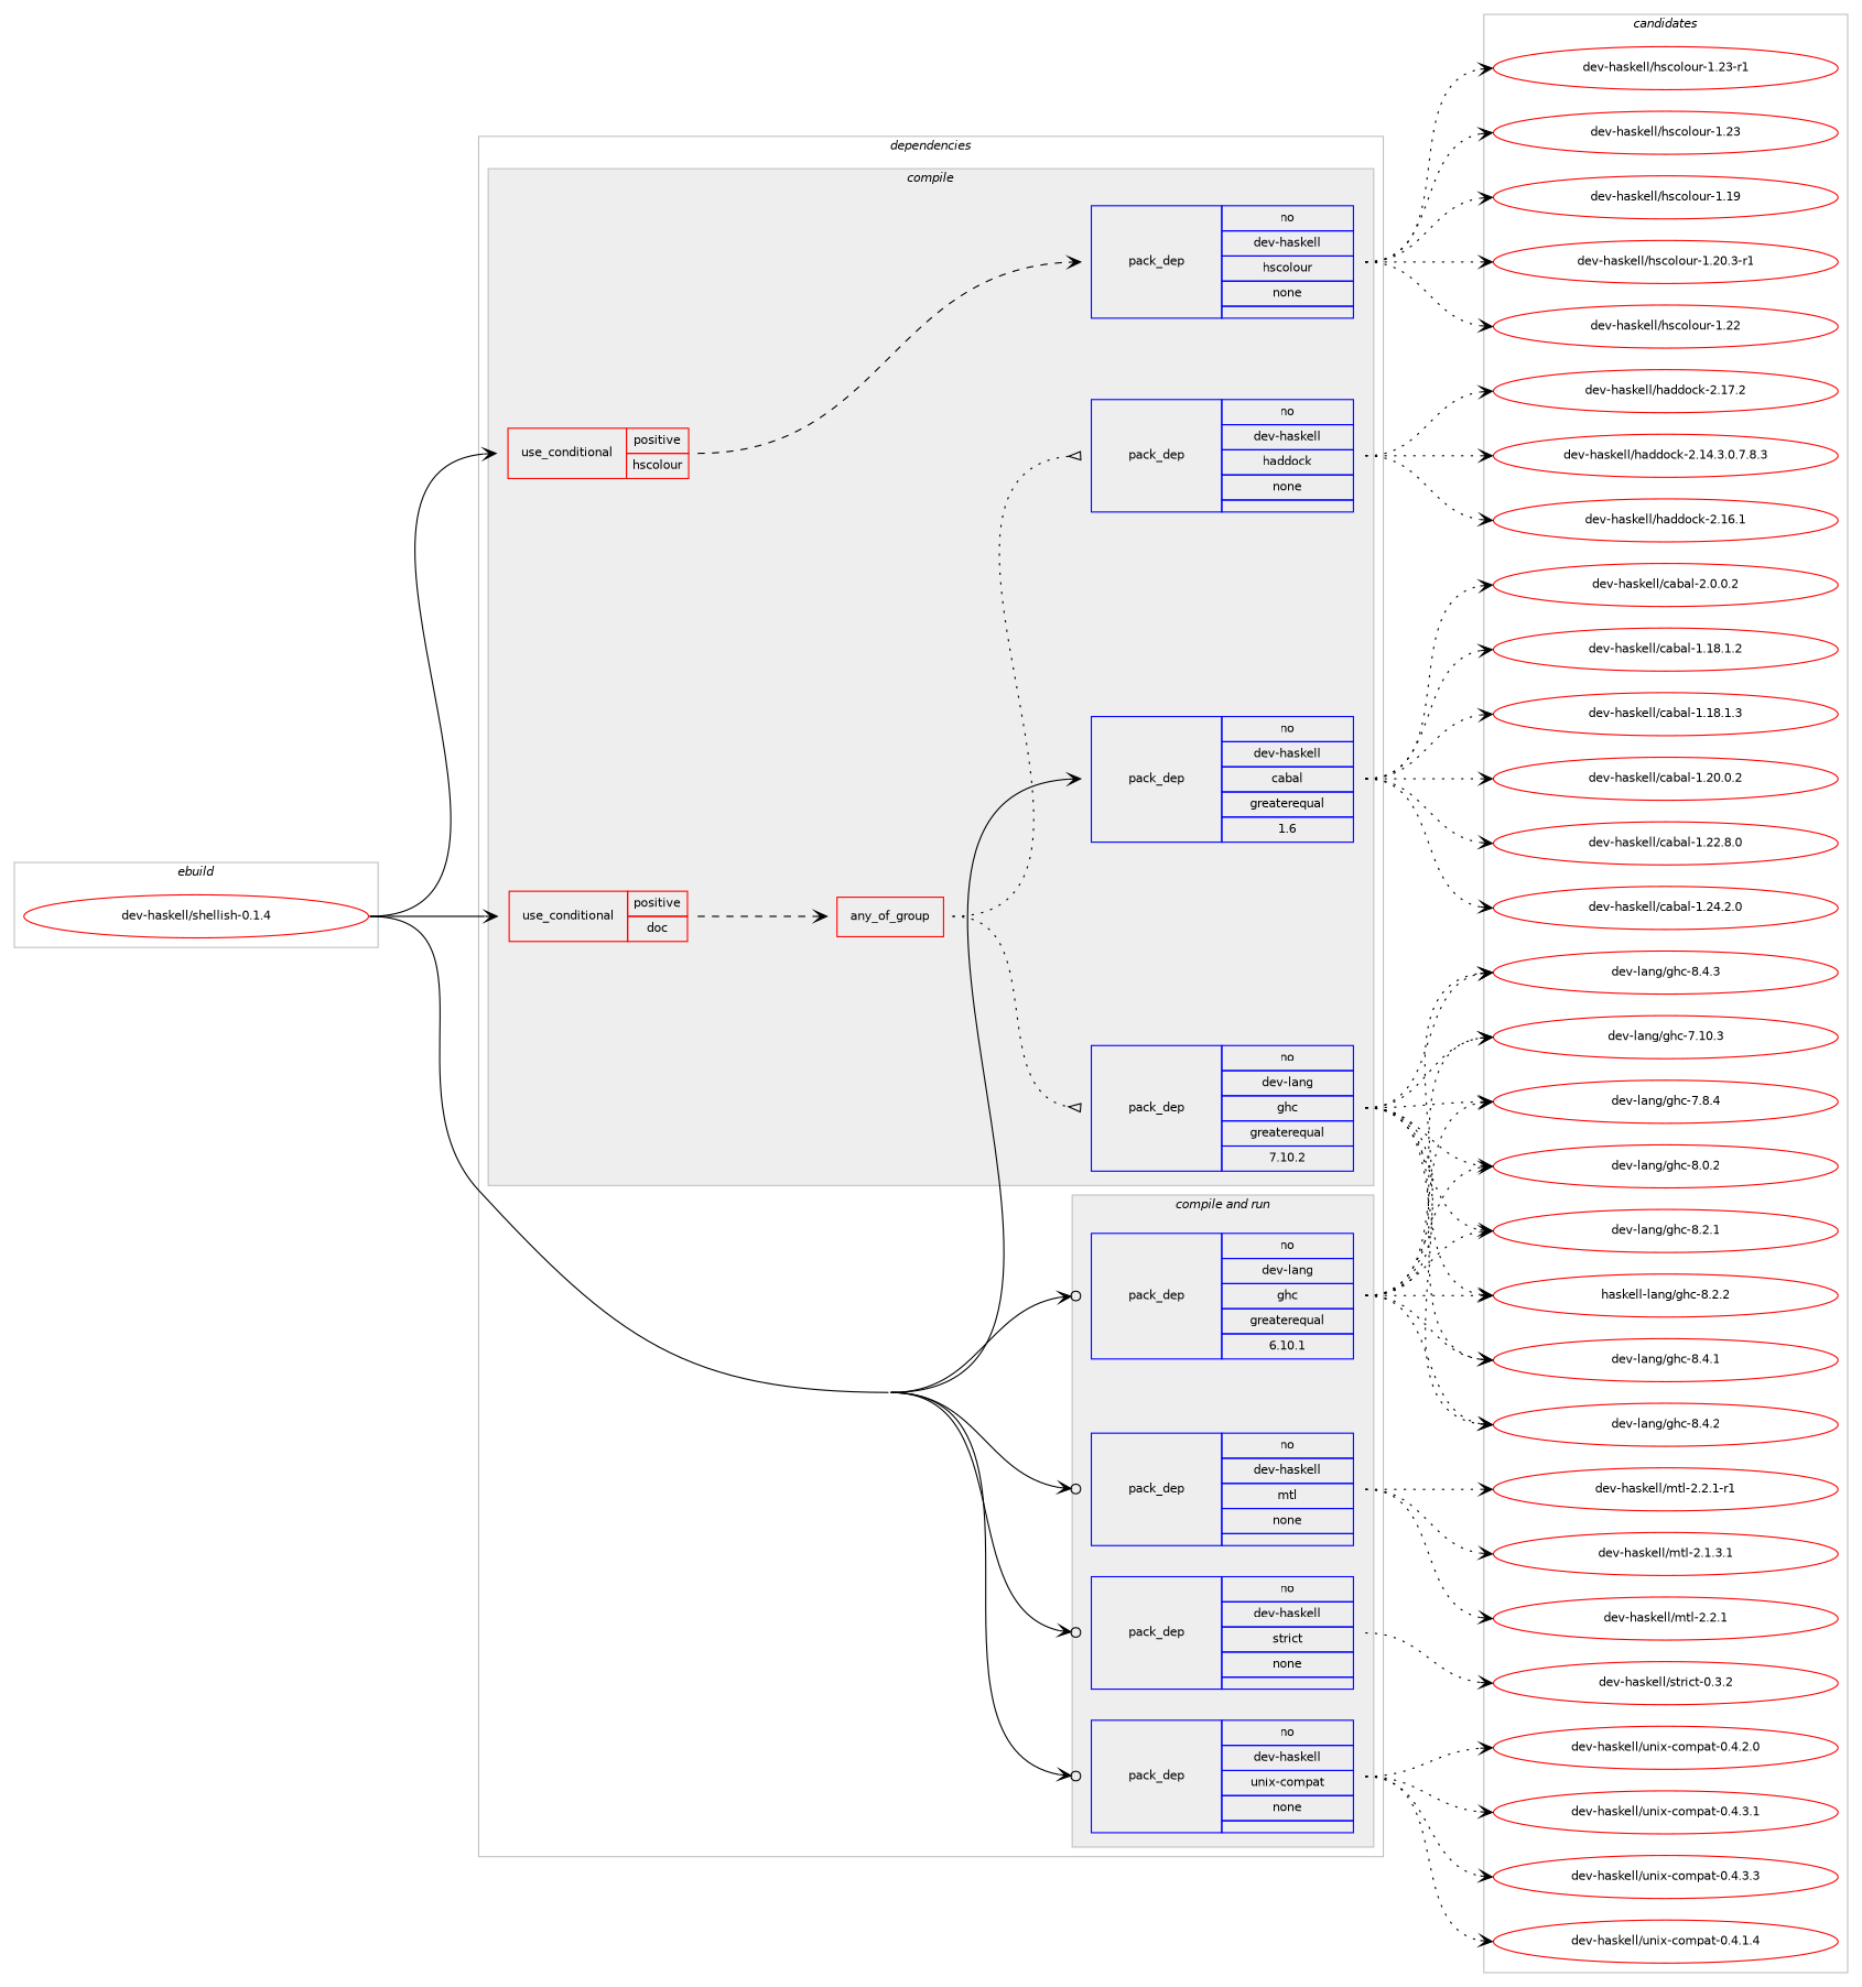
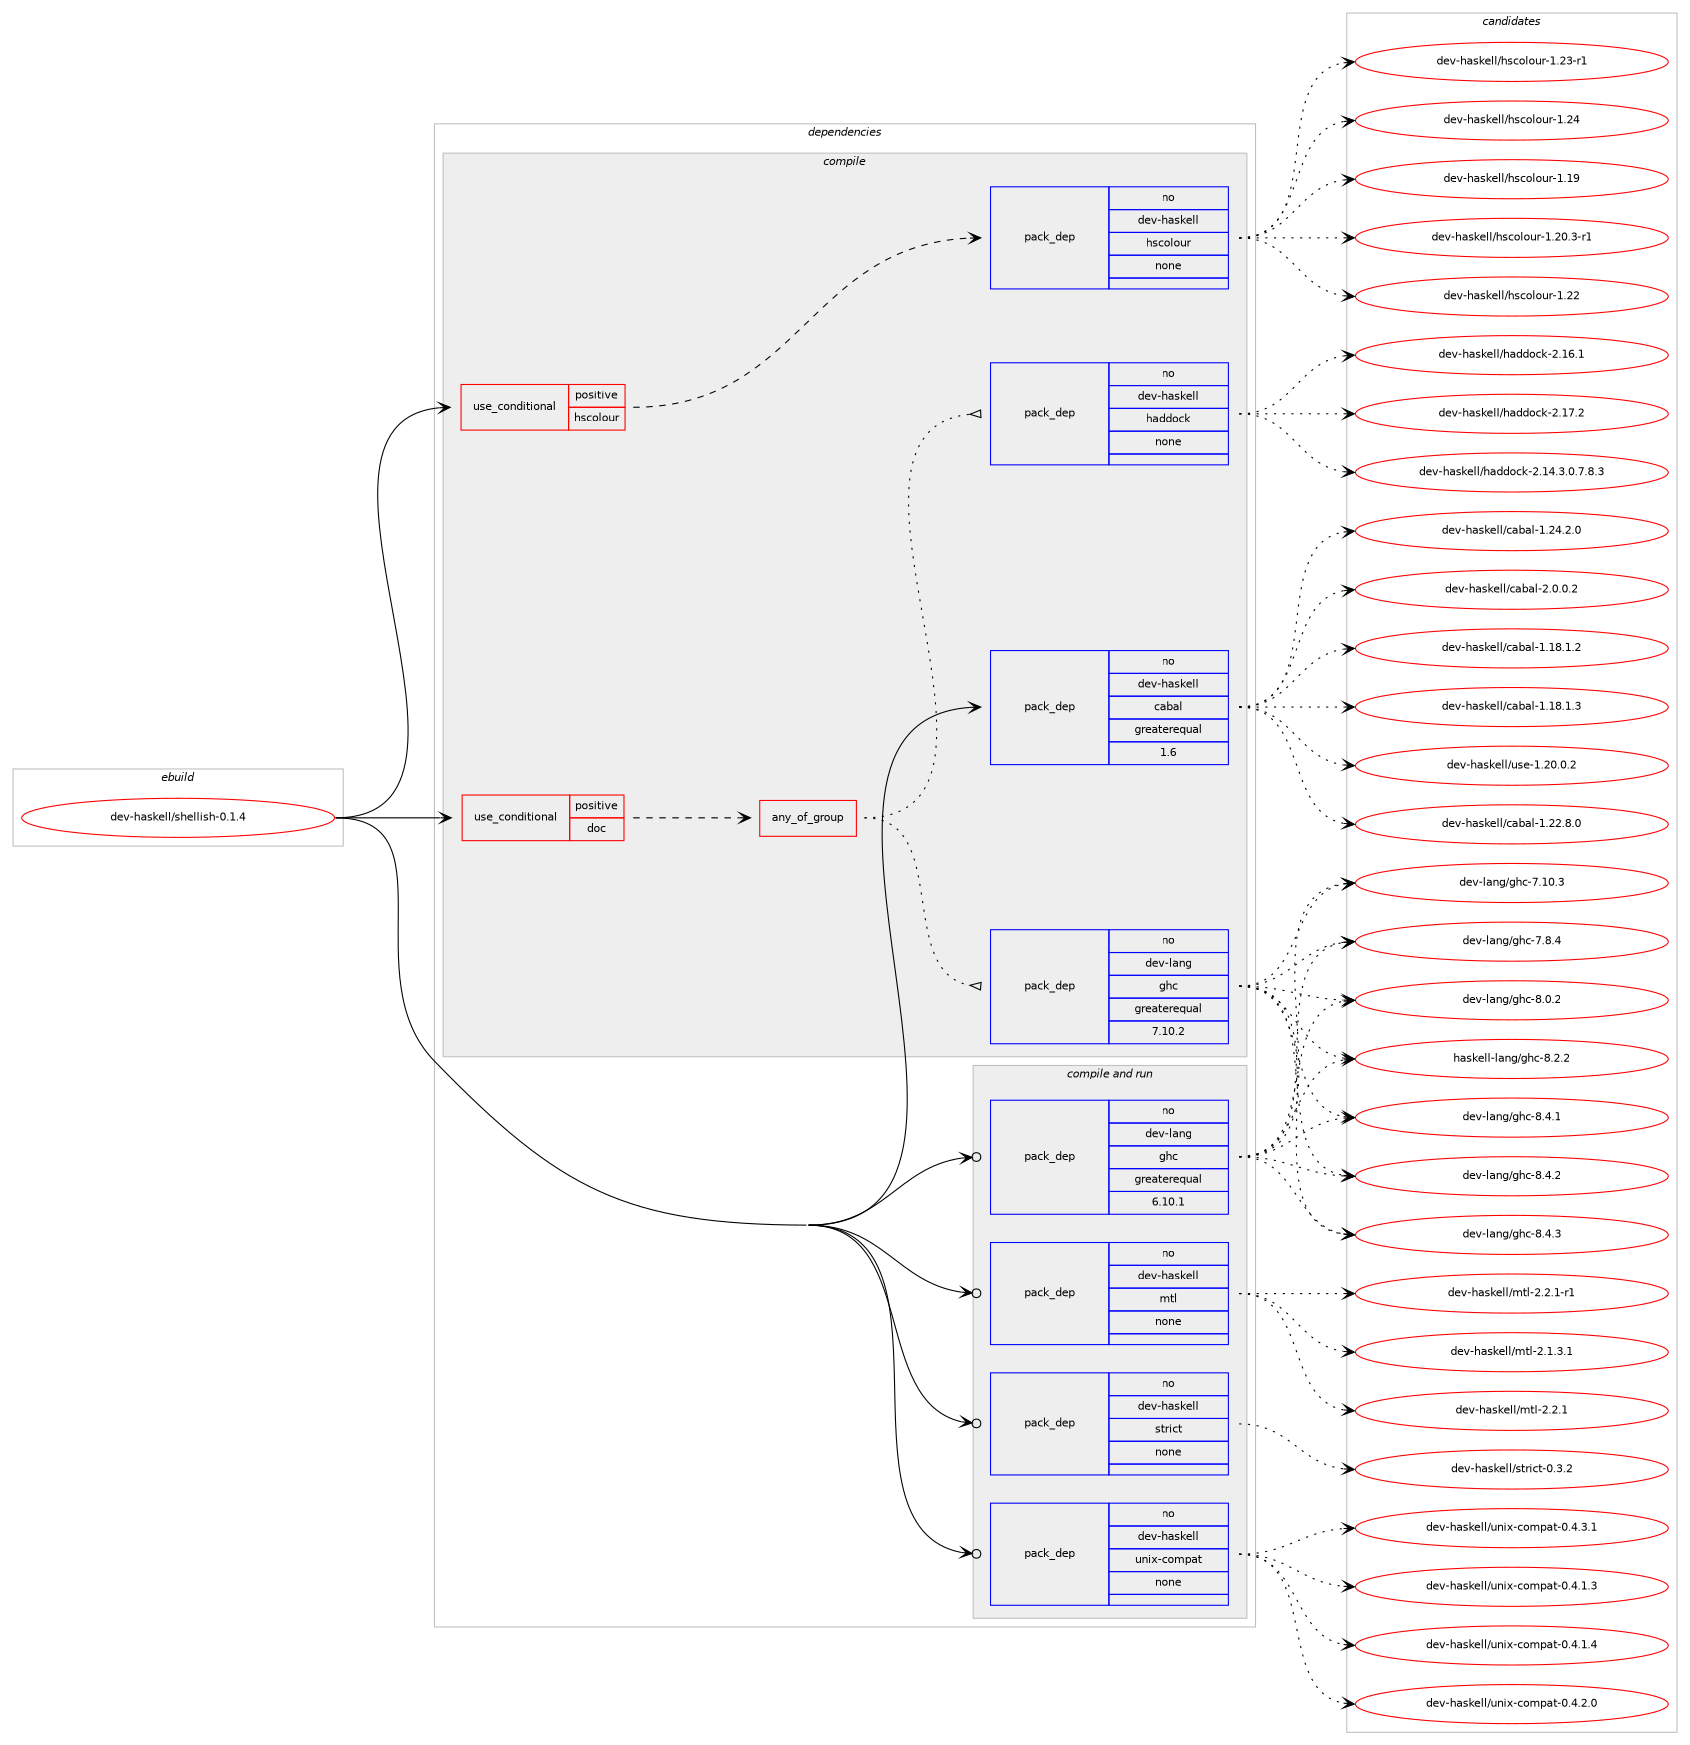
  digraph {
    compound=true
    concentrate=true
    fontname=Helvetica
    fontsize=10
    newrank=true
    rankdir=LR
    ranksep=1.5
    node [color=red fontname=Helvetica fontsize=10]
    edge [arrowhead=vee headport=w style=dotted tailport=e weight=100]
    n1 [label="dev-haskell/shellish-0.1.4" width=4]
    n2 [color=blue label=<<TABLE BORDER="0" CELLBORDER="1" CELLSPACING="0" CELLPADDING="4" WIDTH="220"><TR><TD ROWSPAN="6" CELLPADDING="30">pack_dep</TD></TR><TR><TD WIDTH="110">no</TD></TR><TR><TD>dev-haskell</TD></TR><TR><TD>haddock</TD></TR><TR><TD>none</TD></TR><TR><TD></TD></TR></TABLE>> shape=none]
    n3 [color=blue label=<<TABLE BORDER="0" CELLBORDER="1" CELLSPACING="0" CELLPADDING="4" WIDTH="220"><TR><TD ROWSPAN="6" CELLPADDING="30">pack_dep</TD></TR><TR><TD WIDTH="110">no</TD></TR><TR><TD>dev-lang</TD></TR><TR><TD>ghc</TD></TR><TR><TD>greaterequal</TD></TR><TR><TD>7.10.2</TD></TR></TABLE>> shape=none]
    n4 [label=<<TABLE BORDER="0" CELLBORDER="1" CELLSPACING="0" CELLPADDING="4"><TR><TD CELLPADDING="10">any_of_group</TD></TR></TABLE>> shape=none]
    n5 [label=<<TABLE BORDER="0" CELLBORDER="1" CELLSPACING="0" CELLPADDING="4"><TR><TD ROWSPAN="3" CELLPADDING="10">use_conditional</TD></TR><TR><TD>positive</TD></TR><TR><TD>doc</TD></TR></TABLE>> shape=none]
    n6 [color=blue label=<<TABLE BORDER="0" CELLBORDER="1" CELLSPACING="0" CELLPADDING="4" WIDTH="220"><TR><TD ROWSPAN="6" CELLPADDING="30">pack_dep</TD></TR><TR><TD WIDTH="110">no</TD></TR><TR><TD>dev-haskell</TD></TR><TR><TD>hscolour</TD></TR><TR><TD>none</TD></TR><TR><TD></TD></TR></TABLE>> shape=none]
    n7 [label=<<TABLE BORDER="0" CELLBORDER="1" CELLSPACING="0" CELLPADDING="4"><TR><TD ROWSPAN="3" CELLPADDING="10">use_conditional</TD></TR><TR><TD>positive</TD></TR><TR><TD>hscolour</TD></TR></TABLE>> shape=none]
    n8 [color=blue label=<<TABLE BORDER="0" CELLBORDER="1" CELLSPACING="0" CELLPADDING="4" WIDTH="220"><TR><TD ROWSPAN="6" CELLPADDING="30">pack_dep</TD></TR><TR><TD WIDTH="110">no</TD></TR><TR><TD>dev-haskell</TD></TR><TR><TD>cabal</TD></TR><TR><TD>greaterequal</TD></TR><TR><TD>1.6</TD></TR></TABLE>> shape=none]
    n9 [color=blue label=<<TABLE BORDER="0" CELLBORDER="1" CELLSPACING="0" CELLPADDING="4" WIDTH="220"><TR><TD ROWSPAN="6" CELLPADDING="30">pack_dep</TD></TR><TR><TD WIDTH="110">no</TD></TR><TR><TD>dev-haskell</TD></TR><TR><TD>mtl</TD></TR><TR><TD>none</TD></TR><TR><TD></TD></TR></TABLE>> shape=none]
    n10 [color=blue label=<<TABLE BORDER="0" CELLBORDER="1" CELLSPACING="0" CELLPADDING="4" WIDTH="220"><TR><TD ROWSPAN="6" CELLPADDING="30">pack_dep</TD></TR><TR><TD WIDTH="110">no</TD></TR><TR><TD>dev-haskell</TD></TR><TR><TD>strict</TD></TR><TR><TD>none</TD></TR><TR><TD></TD></TR></TABLE>> shape=none]
    n11 [color=blue label=<<TABLE BORDER="0" CELLBORDER="1" CELLSPACING="0" CELLPADDING="4" WIDTH="220"><TR><TD ROWSPAN="6" CELLPADDING="30">pack_dep</TD></TR><TR><TD WIDTH="110">no</TD></TR><TR><TD>dev-haskell</TD></TR><TR><TD>unix-compat</TD></TR><TR><TD>none</TD></TR><TR><TD></TD></TR></TABLE>> shape=none]
    n12 [color=blue label=<<TABLE BORDER="0" CELLBORDER="1" CELLSPACING="0" CELLPADDING="4" WIDTH="220"><TR><TD ROWSPAN="6" CELLPADDING="30">pack_dep</TD></TR><TR><TD WIDTH="110">no</TD></TR><TR><TD>dev-lang</TD></TR><TR><TD>ghc</TD></TR><TR><TD>greaterequal</TD></TR><TR><TD>6.10.1</TD></TR></TABLE>> shape=none]
    n13 [label="dev-haskell/haddock-2.14.3.0.7.8.3" width=4]
    n14 [label="dev-haskell/haddock-2.16.1" width=4]
    n15 [label="dev-haskell/haddock-2.17.2" width=4]
    n16 [label="dev-lang/ghc-7.10.3" width=4]
    n17 [label="dev-lang/ghc-7.8.4" width=4]
    n18 [label="dev-lang/ghc-8.0.2" width=4]
-   n19 [label="dev-lang/ghc-8.2.1" width=4]
    n20 [label="haskell-lang/ghc-8.2.2" width=4]
    n21 [label="dev-lang/ghc-8.4.1" width=4]
    n22 [label="dev-lang/ghc-8.4.2" width=4]
    n23 [label="dev-lang/ghc-8.4.3" width=4]
    n24 [label="dev-haskell/cabal-1.18.1.2" width=4]
    n25 [label="dev-haskell/cabal-1.18.1.3" width=4]
-   n26 [label="dev-haskell/cabal-1.20.0.2" width=4]
+   n26 [label="dev-haskell/use-1.20.0.2" width=4]
    n27 [label="dev-haskell/cabal-1.22.8.0" width=4]
    n28 [label="dev-haskell/cabal-1.24.2.0" width=4]
    n29 [label="dev-haskell/cabal-2.0.0.2" width=4]
    n30 [label="dev-haskell/hscolour-1.19" width=4]
    n31 [label="dev-haskell/hscolour-1.20.3-r1" width=4]
    n32 [label="dev-haskell/hscolour-1.22" width=4]
    n33 [label="dev-haskell/hscolour-1.23-r1" width=4]
-   n34 [label="dev-haskell/hscolour-1.23" width=4]
+   n34 [label="dev-haskell/hscolour-1.24" width=4]
    n35 [label="dev-haskell/mtl-2.1.3.1" width=4]
    n36 [label="dev-haskell/mtl-2.2.1" width=4]
    n37 [label="dev-haskell/mtl-2.2.1-r1" width=4]
    n38 [label="dev-haskell/strict-0.3.2" width=4]
-   n39 [label="dev-haskell/unix-compat-0.4.3.3" width=4]
+   n39 [label="dev-haskell/unix-compat-0.4.1.3" width=4]
    n40 [label="dev-haskell/unix-compat-0.4.1.4" width=4]
    n41 [label="dev-haskell/unix-compat-0.4.2.0" width=4]
    n42 [label="dev-haskell/unix-compat-0.4.3.1" width=4]
    subgraph cluster_1 {
      color=gray
      label=<<i>ebuild</i>>
      rank=same
      n1
    }
    subgraph cluster_2 {
      color=gray
      label=<<i>dependencies</i>>
      subgraph cluster_3 {
        color=gray
        fillcolor="#eeeeee"
        label=<<i>compile</i>>
        style=filled
        subgraph sub_4 {
          color=gray
          fillcolor="#eeeeee"
          label=<<i>compile</i>>
          style=filled
          n5
          subgraph sub_5 {
            color=gray
            fillcolor="#eeeeee"
            label=<<i>compile</i>>
            style=filled
            n4
            subgraph sub_6 {
              color=gray
              fillcolor="#eeeeee"
              label=<<i>compile</i>>
              style=filled
              n2
            }
            subgraph sub_7 {
              color=gray
              fillcolor="#eeeeee"
              label=<<i>compile</i>>
              style=filled
              n3
            }
          }
        }
        subgraph sub_8 {
          color=gray
          fillcolor="#eeeeee"
          label=<<i>compile</i>>
          style=filled
          n7
          subgraph sub_9 {
            color=gray
            fillcolor="#eeeeee"
            label=<<i>compile</i>>
            style=filled
            n6
          }
        }
        subgraph sub_10 {
          color=gray
          fillcolor="#eeeeee"
          label=<<i>compile</i>>
          style=filled
          n8
        }
      }
      subgraph cluster_11 {
        color=gray
        fillcolor="#eeeeee"
        label=<<i>compile and run</i>>
        style=filled
        subgraph sub_12 {
          color=gray
          fillcolor="#eeeeee"
          label=<<i>compile and run</i>>
          style=filled
          n9
        }
        subgraph sub_13 {
          color=gray
          fillcolor="#eeeeee"
          label=<<i>compile and run</i>>
          style=filled
          n10
        }
        subgraph sub_14 {
          color=gray
          fillcolor="#eeeeee"
          label=<<i>compile and run</i>>
          style=filled
          n11
        }
        subgraph sub_15 {
          color=gray
          fillcolor="#eeeeee"
          label=<<i>compile and run</i>>
          style=filled
          n12
        }
      }
      subgraph cluster_16 {
        color=gray
        fillcolor="#eeeeee"
        label=<<i>run</i>>
        style=filled
      }
    }
    subgraph cluster_17 {
      color=gray
      label=<<i>candidates</i>>
      rank=same
      subgraph sub_18 {
        color=black
        label=<<i>candidates</i>>
        nodesep=1
        rank=same
        n13
        n14
        n15
      }
      subgraph sub_19 {
        color=black
        label=<<i>candidates</i>>
        nodesep=1
        rank=same
        n16
        n17
        n18
-       n19
        n20
        n21
        n22
        n23
      }
      subgraph sub_20 {
        color=black
        label=<<i>candidates</i>>
        nodesep=1
        rank=same
        n24
        n25
        n26
        n27
        n28
        n29
      }
      subgraph sub_21 {
        color=black
        label=<<i>candidates</i>>
        nodesep=1
        rank=same
        n30
        n31
        n32
        n33
        n34
      }
      subgraph sub_22 {
        color=black
        label=<<i>candidates</i>>
        nodesep=1
        rank=same
        n35
        n36
        n37
      }
      subgraph sub_23 {
        color=black
        label=<<i>candidates</i>>
        nodesep=1
        rank=same
        n38
      }
      subgraph sub_24 {
        color=black
        label=<<i>candidates</i>>
        nodesep=1
        rank=same
        n39
        n40
        n41
        n42
      }
      subgraph sub_25 {
        color=black
        label=<<i>candidates</i>>
        nodesep=1
        rank=same
        n16
        n17
        n18
-       n19
        n20
        n21
        n22
        n23
      }
    }
    n1 -> n5 [style=solid weight=20]
    n1 -> n7 [style=solid weight=20]
    n1 -> n8 [style=solid weight=20]
    n1 -> n9 [arrowhead=odotvee style=solid weight=20]
    n1 -> n10 [arrowhead=odotvee style=solid weight=20]
    n1 -> n11 [arrowhead=odotvee style=solid weight=20]
    n1 -> n12 [arrowhead=odotvee style=solid weight=20]
    n2 -> n13
    n2 -> n14
    n2 -> n15
    n3 -> n16
    n3 -> n17
    n3 -> n18
-   n3 -> n19
    n3 -> n20
    n3 -> n21
    n3 -> n22
    n3 -> n23
    n4 -> n2 [arrowhead=oinv weight=20]
    n4 -> n3 [arrowhead=oinv weight=20]
    n5 -> n4 [style=dashed weight=20]
    n6 -> n30
    n6 -> n31
    n6 -> n32
    n6 -> n33
    n6 -> n34
    n7 -> n6 [style=dashed weight=20]
    n8 -> n24
    n8 -> n25
    n8 -> n26
    n8 -> n27
    n8 -> n28
    n8 -> n29
    n9 -> n35
    n9 -> n36
    n9 -> n37
    n10 -> n38
    n11 -> n39
    n11 -> n40
    n11 -> n41
    n11 -> n42
    n12 -> n16
    n12 -> n17
    n12 -> n18
-   n12 -> n19
    n12 -> n20
    n12 -> n21
    n12 -> n22
    n12 -> n23
  }
